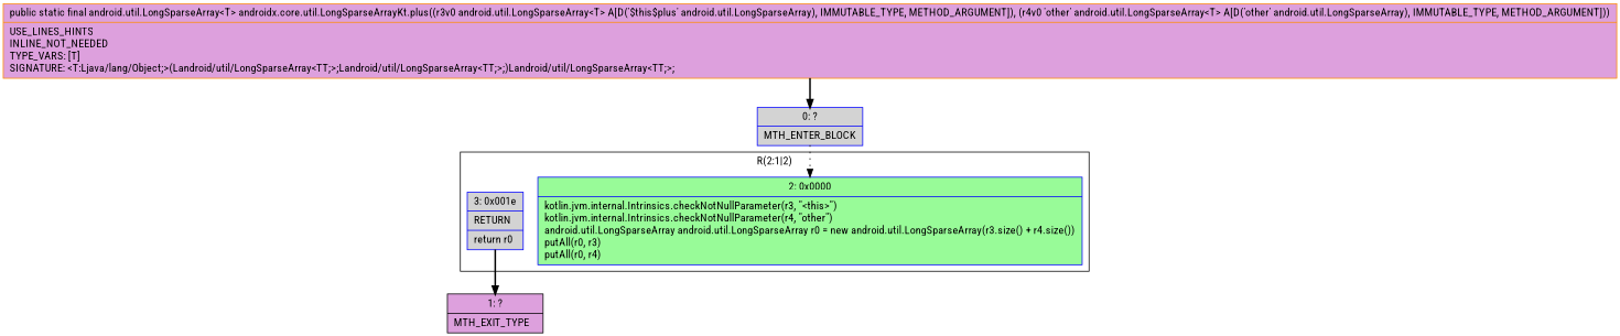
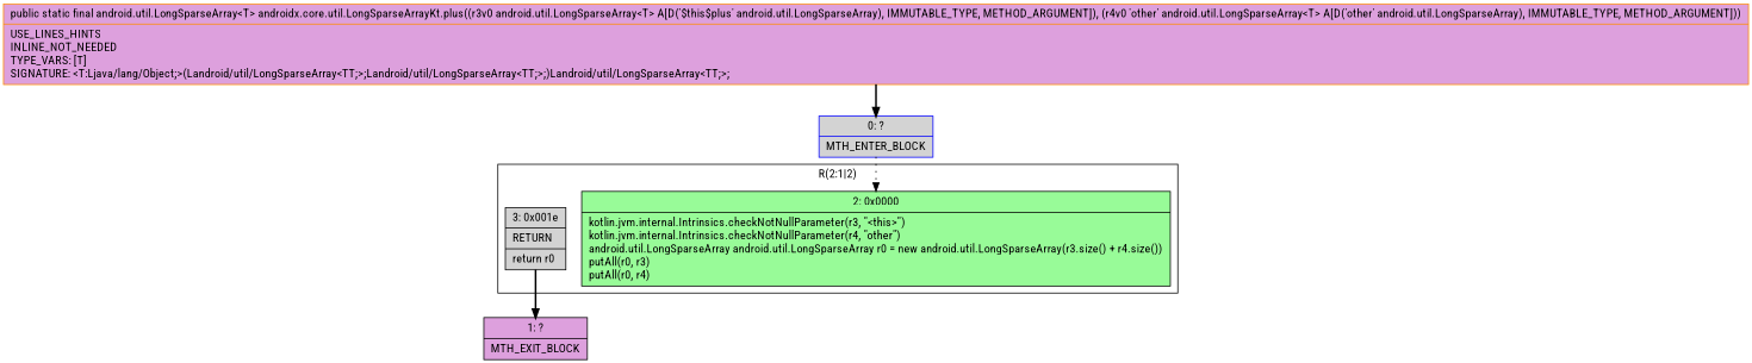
  digraph {
    fontname="Roboto Condensed"
    node [color=black fillcolor=lightgrey fontname="Roboto Condensed" shape=record style=filled]
    edge [fontname="Roboto Condensed" style=bold]
-   n1 [color=blue fillcolor=palegreen label="{2\:\ 0x0000|kotlin.jvm.internal.Intrinsics.checkNotNullParameter(r3, \"\<this\>\")\lkotlin.jvm.internal.Intrinsics.checkNotNullParameter(r4, \"other\")\landroid.util.LongSparseArray android.util.LongSparseArray r0 = new android.util.LongSparseArray(r3.size() + r4.size())\lputAll(r0, r3)\lputAll(r0, r4)\l}"]
-   n2 [color=blue label="{3\:\ 0x001e|RETURN\l|return r0\l}"]
-   n3 [fillcolor=plum label="{1\:\ ?|MTH_EXIT_TYPE\l}"]
+   n1 [fillcolor=palegreen label="{2\:\ 0x0000|kotlin.jvm.internal.Intrinsics.checkNotNullParameter(r3, \"\<this\>\")\lkotlin.jvm.internal.Intrinsics.checkNotNullParameter(r4, \"other\")\landroid.util.LongSparseArray android.util.LongSparseArray r0 = new android.util.LongSparseArray(r3.size() + r4.size())\lputAll(r0, r3)\lputAll(r0, r4)\l}"]
+   n2 [label="{3\:\ 0x001e|RETURN\l|return r0\l}"]
+   n3 [fillcolor=plum label="{1\:\ ?|MTH_EXIT_BLOCK\l}"]
    n4 [color=blue label="{0\:\ ?|MTH_ENTER_BLOCK\l}"]
    n5 [color=darkorange fillcolor=plum label="{public static final android.util.LongSparseArray\<T\> androidx.core.util.LongSparseArrayKt.plus((r3v0 android.util.LongSparseArray\<T\> A[D('$this$plus' android.util.LongSparseArray), IMMUTABLE_TYPE, METHOD_ARGUMENT]), (r4v0 'other' android.util.LongSparseArray\<T\> A[D('other' android.util.LongSparseArray), IMMUTABLE_TYPE, METHOD_ARGUMENT]))  | USE_LINES_HINTS\lINLINE_NOT_NEEDED\lTYPE_VARS: [T]\lSIGNATURE: \<T:Ljava\/lang\/Object;\>(Landroid\/util\/LongSparseArray\<TT;\>;Landroid\/util\/LongSparseArray\<TT;\>;)Landroid\/util\/LongSparseArray\<TT;\>;\l}"]
    subgraph cluster_1 {
      label="R(2:1|2)"
      n1
      n2
    }
    n2 -> n3
    n4 -> n1 [style=dotted]
    n5 -> n4
  }
